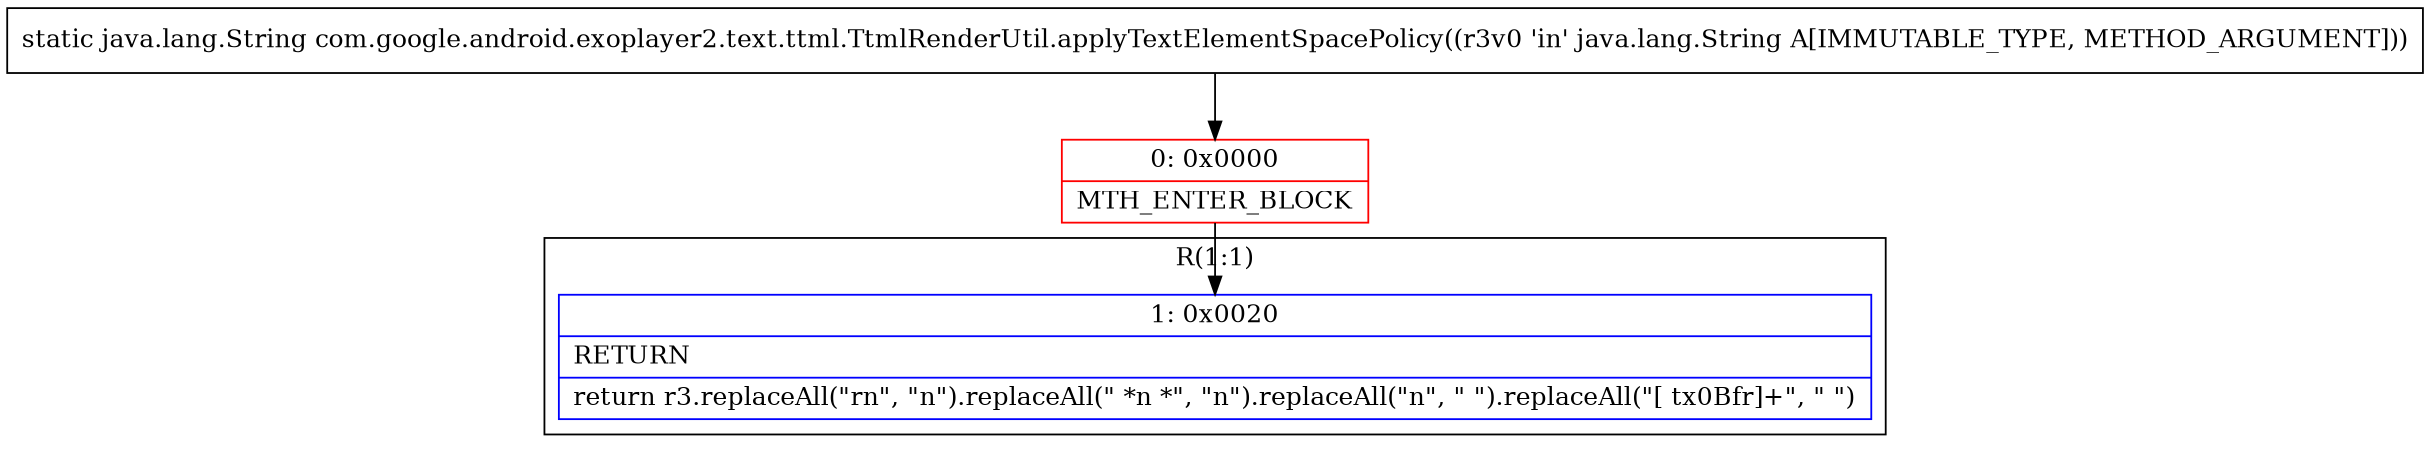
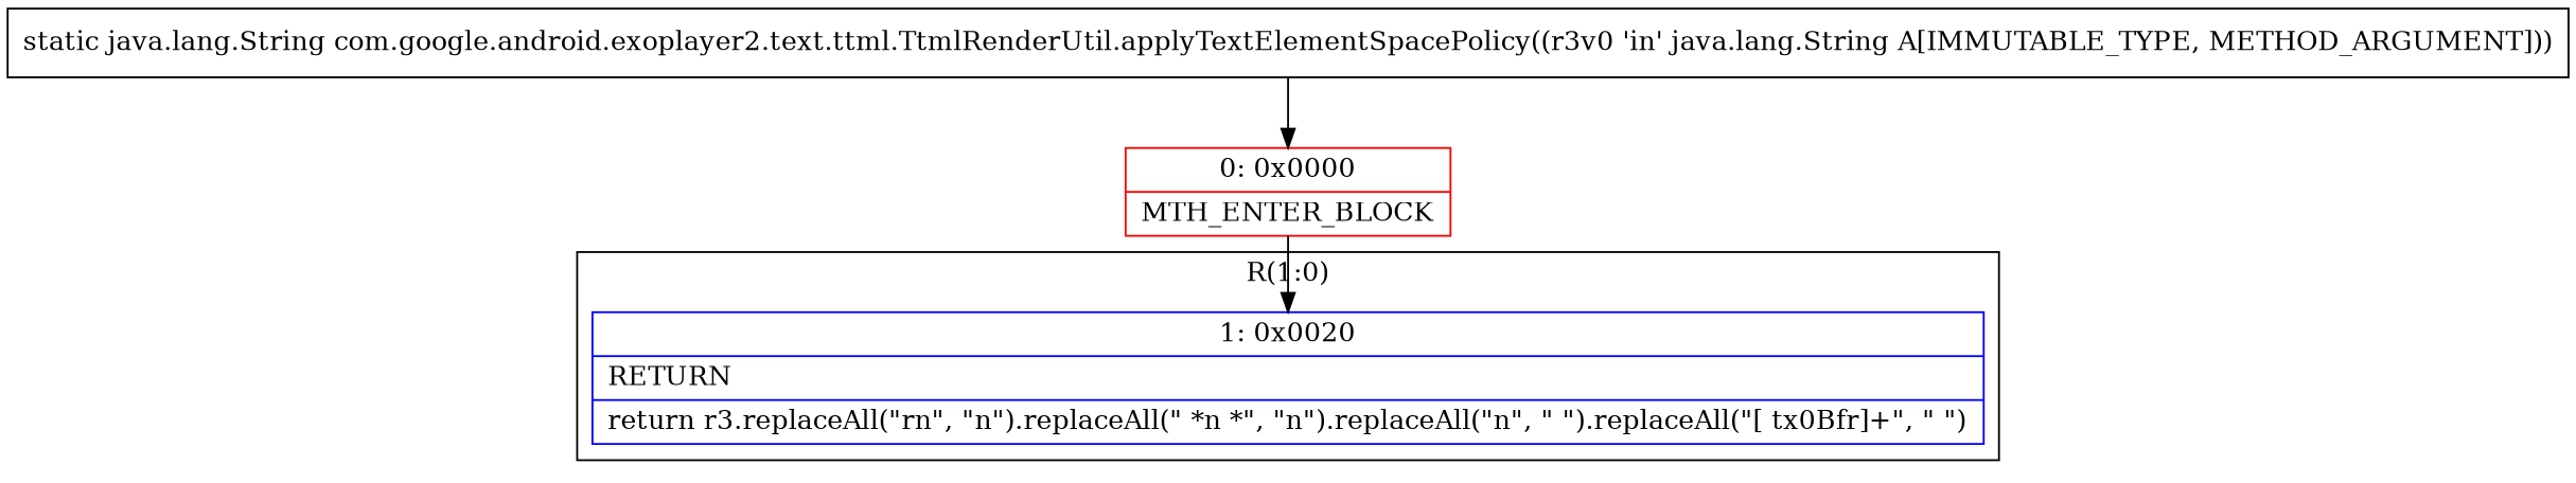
  digraph {
    node [shape=record]
    n1 [color=blue label="{1\:\ 0x0020|RETURN\l|return r3.replaceAll(\"rn\", \"n\").replaceAll(\" *n *\", \"n\").replaceAll(\"n\", \" \").replaceAll(\"[ tx0Bfr]+\", \" \")\l}"]
    n2 [color=red label="{0\:\ 0x0000|MTH_ENTER_BLOCK\l}"]
    n3 [label="{static java.lang.String com.google.android.exoplayer2.text.ttml.TtmlRenderUtil.applyTextElementSpacePolicy((r3v0 'in' java.lang.String A[IMMUTABLE_TYPE, METHOD_ARGUMENT])) }"]
    subgraph cluster_1 {
-     label="R(1:1)"
+     label="R(1:0)"
      n1
    }
    n2 -> n1
    n3 -> n2
  }
